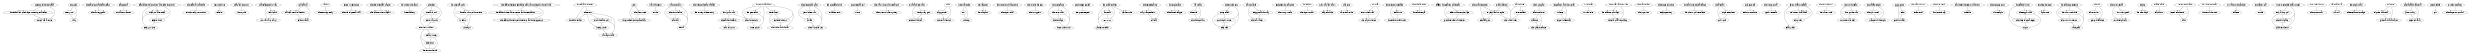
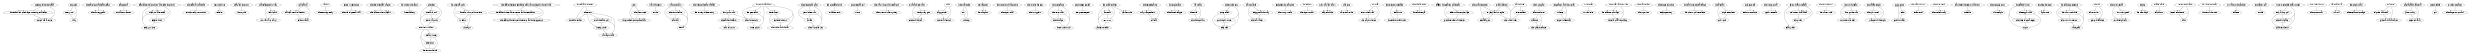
  graph {
    concentrate=true
    "Opening of the Kiel Canal"
    "The Oxford and Cambridge University Boat Race"
    "Rough Sea at Dover"
    "King John"
    "Henry VIII"
    Trilby
    "The Fairylogue and Radio-Plays"
    "The Last Egyptian"
    n9 [label="Range Rosa"]
    "Lucha de corazones"
    "Fabricación del corcho en Sant Feliu de Guixols"
    "Beby y su circo"
    "Lucha por la herencia"
    "Eclipse de sol"
    "The Infant at Snakeville"
    "Broncho Billy's True Love"
    "Den sorte drøm"
    Hamlet
    "Today and Tomorrow"
    "Simon Judit"
    "What Happened to Mary"
    "Who Will Marry Mary?"
    "Hard Cash"
    "Ana Kadova"
    "La lucha contra el destino"
    "El sino manda"
    Ivanhoe
    "The Kentucky Derby"
    "Home, Sweet Home"
    "The Life of General Villa"
    "The Life of Richard Wagner"
    "The Cabinet of Dr. Caligari"
    "The Student of Prague"
    "Alt Heidelberg"
    "Brewster's Millions"
    "The House of Mirth"
    "After Five"
    "Ready Money"
    "The Criminal Code"
    "The Man Who Could Not Lose"
    "St. Elmo"
    "Who Pays?"
    "The Fable of Higher Education That Was Too High for the Old Man"
    "The Fable of the Brash Drummer and the Nectarine"
    "The Fable of the Busy Business Boy and the Droppers-in"
    "The Hazards of Helen"
    "The Quest"
    "The Yellow Bullet"
    "Society Snobs"
    "Mind the Paint Girl"
    "Marriage Morals"
    Jess
    "Shipwrecked Among Cannibals"
    "The Silent Voice"
    "Man of the Hour"
    Mother
    "Manon Lescaut"
    "The Kiss of Hate"
    Panthea
    Fedora
    "The Silence of Dean Maitland"
    "The Mutiny of the Bounty"
    "The Squaw Man"
    "The Battle of Hearts"
    "The White Circle"
    "A Man of Sorrow"
    "The Birth of a Nation"
    "The Americano"
    "Monte Cristo"
    Intolerance
    "The Mother and the Law"
    "Broken Blossoms"
    "The Clemenceau Case"
    "A Fool There Was"
    Camille
    "When a Woman Sins"
    "The Concealed Truth"
    "Forbidden Fruit"
    "A Continental Girl"
    Virtue
    "The Man Who Couldn't Beat God"
    "The Crimson Stain Mystery"
    "A Man and His Mate"
    "Queen of the Sea"
    "Merely Mary Ann"
    Niobe
    "Cappy Ricks"
    "Homeward Bound"
    "Sweet Lavender"
    Iris
    Quinneys
    "Les vampires"
    "The Navigator"
    "The Ventures of Marguerite"
    "The Tiger's Trail"
    "The Voice in the Fog"
    "The Smugglers"
    "Young Romance"
    "The Hostage"
    "The Love Mask"
    "Those Without Sin"
    "Genie tegen geweld"
    "Het proces Begeer"
    "The Great Problem"
    "Janice Meredith"
    Fantomas
    "Yes or No"
    Scaramouche
    "Little Eve Edgarton"
    "Molly Make-Believe"
    "Old Dad"
    "The Argyle Case"
    "The Painted Flapper"
    "Bab's Diary"
    "The Knife"
    "Thundering Dawn"
    "The Butcher Boy"
    "Coney Island"
    "Leap Year"
    "Good Night, Nurse!"
    "Charity Castle"
    "The Sea Master"
    "Peggy Leads the Way"
    "Enlighten Thy Daughter"
    "The Wrong Woman"
    "The Fibbers"
    "The Tiger Woman"
    "God's Law and Man's"
    "Lady Barnacle"
    "Juan José"
    "La cortina verde"
    "On Trial"
    "Brown of Harvard"
    "The Gay Lord Quex"
    "The Princess' Necklace"
    "The Indestructible Wife"
    "Heads Win"
    "The Pullman Bride"
    "The Battle Royal"
    "Raffles, the Amateur Cracksman"
    "A Little Brother of the Rich"
    "Riders of the Purple Sage"
    "The Square Deceiver"
    "Piccadilly Jim"
    "Dr. Jekyll and Mr. Hyde"
    "The White Sister"
    "Their Compact"
    "Passion Flower"
    Clarence
    "The Spanish Dancer"
    "Vengeance - and the Woman"
    Evidence
    "Rupert of Hentzau"
    "En vinternat"
    "Vor tids helte"
    "The Outlaw and His Wife"
    "The Phantom Carriage"
    "Thomas Graals myndling"
    "The Brass Bullet"
    "The Super Sex"
    "The Finger of Justice"
    "Defying Destiny"
    "The Man from Funeral Range"
    "The Chorus Girl's Romance"
    "Social Briars"
    "God's Gold"
    "Cupid Forecloses"
    Checkers
    "Lombardi, Ltd."
    "Never Say Quit"
    "A Dark Lantern"
    "Good-Bye, Bill"
    "Red Hot Romance"
    "The Money Corral"
    "Cupid's Fireman"
    "El rey de las montañas"
    "Ellas y ellos"
    "Los buitres de la aldea"
    "El oprobio"
    "The Test of Honor"
    "The Master Mind"
    "Venus in the East"
    "You Never Can Tell"
    "Thou Art the Man"
    "An Arabian Knight"
    "The Girl I Loved"
    "Strangers of the Night"
    "Gypsy Anne"
    "Jomfru Trofast"
    Felix
    "The Mark of Zorro"
    "Robin Hood"
    "Married Life"
    "Home Talent"
    "The River's End"
-   "The Seventh Day"
+   "The Seventh Day" [label="The Nosferatu Day"]
    "Das Skelett des Herrn Markutius"
    Nosferatu
    "The Avenging Arrow"
    "White Eagle"
    "The Bashful Suitor"
    Hope
    "The Sleep of Cyma Roget"
    "The Beggar Maid"
    "Bucking the Tiger"
    "Pagan Love"
    "The Charming Deceiver"
    "Blow Your Own Horn"
    "The Man Worthwhile"
    "Vanity Fair"
    "The Kid"
    "Oliver Twist"
    "A Boy of Flanders"
    "The Love Special"
    "On the High Seas"
    "Too Much Speed"
    Destiny
    "The Last Laugh"
    "Tol'able David"
    Backbone
    "Western Firebrands"
    "Second Hand Rose"
    Tillie
    "The White Horseman"
    "Winners of the West"
    "Dr. Mabuse, the Gambler"
    Phantom
    "Hurricane's Gal"
    Trouble
    "More to Be Pitied Than Scorned"
    "Only a Shop Girl"
    "Children of Dust"
    "The Third Alarm"
    "One Week of Love"
    "The Common Law"
    "La reina mora"
    Maruxa
    "The Bright Shawl"
    "The Enchanted Cottage"
    Doloretes
    "El pobre Valbuena"
    "A fuerza de arrastrarse"
    "Gamla gatans karneval"
    "Janne Modig"
    "Löjen och tårar"
    "Second Fiddle"
    Grit
    "A Wife's Romance"
    "The Dangerous Coward"
    "Opening of the Kiel Canal" -- "The Oxford and Cambridge University Boat Race"
    "Opening of the Kiel Canal" -- "Rough Sea at Dover"
    "The Oxford and Cambridge University Boat Race" -- "Rough Sea at Dover"
    "King John" -- "Henry VIII"
    "King John" -- Trilby
    "Henry VIII" -- Trilby
    "The Fairylogue and Radio-Plays" -- "The Last Egyptian"
    n9 -- "Lucha de corazones"
    "Fabricación del corcho en Sant Feliu de Guixols" -- "Beby y su circo"
    "Fabricación del corcho en Sant Feliu de Guixols" -- "Lucha por la herencia"
    "Fabricación del corcho en Sant Feliu de Guixols" -- "Eclipse de sol"
    "Lucha por la herencia" -- "Beby y su circo"
    "Lucha por la herencia" -- "Eclipse de sol"
    "Eclipse de sol" -- "Beby y su circo"
    "The Infant at Snakeville" -- "Broncho Billy's True Love"
    "Den sorte drøm" -- Hamlet
    "Today and Tomorrow" -- "Simon Judit"
    "What Happened to Mary" -- "Who Will Marry Mary?"
    "What Happened to Mary" -- "Hard Cash"
    "Hard Cash" -- "Who Will Marry Mary?"
    "Ana Kadova" -- "La lucha contra el destino"
    "Ana Kadova" -- "El sino manda"
    "La lucha contra el destino" -- "El sino manda"
    Ivanhoe -- "The Kentucky Derby"
    "Home, Sweet Home" -- "The Life of General Villa"
    "The Life of Richard Wagner" -- "The Cabinet of Dr. Caligari"
    "The Student of Prague" -- "Alt Heidelberg"
    "Brewster's Millions" -- "The House of Mirth"
    "Brewster's Millions" -- "After Five"
    "Brewster's Millions" -- "Ready Money"
    "After Five" -- "The House of Mirth"
    "Ready Money" -- "The House of Mirth"
    "Ready Money" -- "After Five"
    "The Criminal Code" -- "The Man Who Could Not Lose"
    "The Criminal Code" -- "St. Elmo"
    "The Man Who Could Not Lose" -- "St. Elmo"
    "The Man Who Could Not Lose" -- "Who Pays?"
    "St. Elmo" -- "Who Pays?"
    "The Fable of Higher Education That Was Too High for the Old Man" -- "The Fable of the Brash Drummer and the Nectarine"
    "The Fable of Higher Education That Was Too High for the Old Man" -- "The Fable of the Busy Business Boy and the Droppers-in"
    "The Fable of the Brash Drummer and the Nectarine" -- "The Fable of the Busy Business Boy and the Droppers-in"
    "The Hazards of Helen" -- "The Quest"
    "The Hazards of Helen" -- "The Yellow Bullet"
    "The Quest" -- "The Yellow Bullet"
    "The Quest" -- "Society Snobs"
    "The Quest" -- "Mind the Paint Girl"
    "The Quest" -- "Marriage Morals"
    "Society Snobs" -- "Marriage Morals"
    "Mind the Paint Girl" -- "Society Snobs"
    "Mind the Paint Girl" -- "Marriage Morals"
    Jess -- "Shipwrecked Among Cannibals"
    Jess -- "The Silent Voice"
    "The Silent Voice" -- "Shipwrecked Among Cannibals"
    "Man of the Hour" -- Mother
    "Manon Lescaut" -- "The Kiss of Hate"
    "Manon Lescaut" -- Panthea
    "Manon Lescaut" -- Fedora
    "The Kiss of Hate" -- Panthea
    "The Kiss of Hate" -- Fedora
    Panthea -- Fedora
    "The Silence of Dean Maitland" -- "The Mutiny of the Bounty"
    "The Squaw Man" -- "The Battle of Hearts"
    "The Squaw Man" -- "The White Circle"
    "The Battle of Hearts" -- "A Man of Sorrow"
    "The White Circle" -- "Monte Cristo"
    "The Birth of a Nation" -- "The White Circle"
    "The Birth of a Nation" -- "The Americano"
    "The Birth of a Nation" -- "Monte Cristo"
    "The Birth of a Nation" -- Intolerance
    "The Birth of a Nation" -- "The Mother and the Law"
    "The Birth of a Nation" -- "Broken Blossoms"
    "The Americano" -- "The White Circle"
    "The Americano" -- "Monte Cristo"
    Intolerance -- "The Mother and the Law"
    Intolerance -- "Broken Blossoms"
    "Broken Blossoms" -- "The Mother and the Law"
    "The Clemenceau Case" -- "A Fool There Was"
    "The Clemenceau Case" -- Camille
    "The Clemenceau Case" -- "When a Woman Sins"
    "A Fool There Was" -- Camille
    "A Fool There Was" -- "When a Woman Sins"
    Camille -- "When a Woman Sins"
    "The Concealed Truth" -- "Forbidden Fruit"
    "A Continental Girl" -- Virtue
    "The Man Who Couldn't Beat God" -- "The Crimson Stain Mystery"
    "A Man and His Mate" -- "Queen of the Sea"
    "A Man and His Mate" -- "Merely Mary Ann"
    "Merely Mary Ann" -- "Queen of the Sea"
    Niobe -- "Cappy Ricks"
    Niobe -- "Homeward Bound"
    "Cappy Ricks" -- "Homeward Bound"
    "Sweet Lavender" -- Iris
    "Sweet Lavender" -- Quinneys
    Iris -- Quinneys
    "Les vampires" -- "The Navigator"
    "The Ventures of Marguerite" -- "The Tiger's Trail"
    "The Voice in the Fog" -- "The Smugglers"
    "Young Romance" -- "The Hostage"
    "Young Romance" -- "The Love Mask"
    "Young Romance" -- "Those Without Sin"
    "The Hostage" -- "Those Without Sin"
    "The Love Mask" -- "The Hostage"
    "The Love Mask" -- "Those Without Sin"
    "Genie tegen geweld" -- "Het proces Begeer"
    "The Great Problem" -- "Janice Meredith"
    "The Great Problem" -- Fantomas
    "The Great Problem" -- "Yes or No"
    "The Great Problem" -- Scaramouche
    Fantomas -- "Janice Meredith"
    Fantomas -- "Yes or No"
    "Yes or No" -- "Janice Meredith"
    "Little Eve Edgarton" -- "Molly Make-Believe"
    "Little Eve Edgarton" -- "Old Dad"
    "Molly Make-Believe" -- "Old Dad"
    "The Argyle Case" -- "The Painted Flapper"
    "Bab's Diary" -- "The Knife"
    "Bab's Diary" -- "Thundering Dawn"
    "The Knife" -- "Thundering Dawn"
    "The Butcher Boy" -- "Coney Island"
    "The Butcher Boy" -- "Leap Year"
    "The Butcher Boy" -- "Good Night, Nurse!"
    "Coney Island" -- "Leap Year"
    "Coney Island" -- "Good Night, Nurse!"
    "Good Night, Nurse!" -- "Leap Year"
    "Charity Castle" -- "The Sea Master"
    "Charity Castle" -- "Peggy Leads the Way"
    "Peggy Leads the Way" -- "The Sea Master"
    "Enlighten Thy Daughter" -- "The Wrong Woman"
    "The Fibbers" -- "The Tiger Woman"
    "God's Law and Man's" -- "Lady Barnacle"
    "Juan José" -- "La cortina verde"
    "On Trial" -- "Brown of Harvard"
    "On Trial" -- "The Gay Lord Quex"
    "Brown of Harvard" -- "The Gay Lord Quex"
    "The Princess' Necklace" -- "The Indestructible Wife"
    "The Princess' Necklace" -- "Heads Win"
    "Heads Win" -- "The Indestructible Wife"
    "The Pullman Bride" -- "The Battle Royal"
    "Raffles, the Amateur Cracksman" -- "A Little Brother of the Rich"
    "Raffles, the Amateur Cracksman" -- "Riders of the Purple Sage"
    "Riders of the Purple Sage" -- "A Little Brother of the Rich"
    "The Square Deceiver" -- "Piccadilly Jim"
    "The Square Deceiver" -- "Dr. Jekyll and Mr. Hyde"
    "Dr. Jekyll and Mr. Hyde" -- "Piccadilly Jim"
    "Dr. Jekyll and Mr. Hyde" -- "The White Sister"
    "Their Compact" -- "Passion Flower"
    "Passion Flower" -- Clarence
    "Passion Flower" -- "The Spanish Dancer"
    Clarence -- "The Spanish Dancer"
    "Vengeance - and the Woman" -- Evidence
    "Vengeance - and the Woman" -- "Rupert of Hentzau"
    Evidence -- "Rupert of Hentzau"
    "En vinternat" -- "Vor tids helte"
    "The Outlaw and His Wife" -- "The Phantom Carriage"
    "The Outlaw and His Wife" -- "Thomas Graals myndling"
    "The Phantom Carriage" -- "Thomas Graals myndling"
    "The Brass Bullet" -- "The Super Sex"
    "The Finger of Justice" -- "Defying Destiny"
    "The Man from Funeral Range" -- "The Chorus Girl's Romance"
    "Social Briars" -- "God's Gold"
    "Social Briars" -- "Cupid Forecloses"
    "Cupid Forecloses" -- "God's Gold"
    Checkers -- "Brewster's Millions"
    Checkers -- "Lombardi, Ltd."
    Checkers -- "Never Say Quit"
    "Lombardi, Ltd." -- "Brewster's Millions"
    "Lombardi, Ltd." -- "Never Say Quit"
    "Never Say Quit" -- "Brewster's Millions"
    "A Dark Lantern" -- "Dr. Jekyll and Mr. Hyde"
    "A Dark Lantern" -- "The White Sister"
    "Good-Bye, Bill" -- "Red Hot Romance"
    "The Money Corral" -- "Cupid's Fireman"
    "El rey de las montañas" -- "Ellas y ellos"
    "El rey de las montañas" -- "Los buitres de la aldea"
    "El rey de las montañas" -- "El oprobio"
    "Los buitres de la aldea" -- "El oprobio"
    "El oprobio" -- "Ellas y ellos"
    "The Test of Honor" -- "The Master Mind"
    "Venus in the East" -- "You Never Can Tell"
    "Venus in the East" -- "Thou Art the Man"
    "Thou Art the Man" -- "You Never Can Tell"
    "An Arabian Knight" -- "The Girl I Loved"
    "An Arabian Knight" -- "Strangers of the Night"
    "The Girl I Loved" -- "Strangers of the Night"
    "Gypsy Anne" -- "Jomfru Trofast"
    "Gypsy Anne" -- Felix
    Felix -- "Jomfru Trofast"
    "The Mark of Zorro" -- "Robin Hood"
    "Married Life" -- "The White Sister"
    "Married Life" -- "Home Talent"
    "Home Talent" -- "The White Sister"
    "The River's End" -- "The Seventh Day"
    "Das Skelett des Herrn Markutius" -- Nosferatu
    "The Avenging Arrow" -- "White Eagle"
    "The Bashful Suitor" -- Hope
    "The Bashful Suitor" -- "The Sleep of Cyma Roget"
    "The Bashful Suitor" -- "The Beggar Maid"
    "The Sleep of Cyma Roget" -- Hope
    "The Beggar Maid" -- Hope
    "The Beggar Maid" -- "The Sleep of Cyma Roget"
    "Bucking the Tiger" -- "Pagan Love"
    "The Charming Deceiver" -- "Blow Your Own Horn"
    "The Charming Deceiver" -- "The Man Worthwhile"
    "The Charming Deceiver" -- "Vanity Fair"
    "Blow Your Own Horn" -- "Vanity Fair"
    "The Man Worthwhile" -- "Blow Your Own Horn"
    "The Man Worthwhile" -- "Vanity Fair"
    "The Kid" -- "Oliver Twist"
    "The Kid" -- "A Boy of Flanders"
    "Oliver Twist" -- "A Boy of Flanders"
    "The Love Special" -- "On the High Seas"
    "The Love Special" -- "Too Much Speed"
    "Too Much Speed" -- "On the High Seas"
    Destiny -- "The Last Laugh"
    "Tol'able David" -- Backbone
    "Western Firebrands" -- "Second Hand Rose"
    "Western Firebrands" -- Tillie
    "Second Hand Rose" -- Tillie
    "The White Horseman" -- "Winners of the West"
    "Dr. Mabuse, the Gambler" -- Phantom
    "Hurricane's Gal" -- Trouble
    "More to Be Pitied Than Scorned" -- "Only a Shop Girl"
    "More to Be Pitied Than Scorned" -- "Children of Dust"
    "More to Be Pitied Than Scorned" -- "The Third Alarm"
    "Only a Shop Girl" -- "Children of Dust"
    "Only a Shop Girl" -- "The Third Alarm"
    "The Third Alarm" -- "Children of Dust"
    "One Week of Love" -- "The Common Law"
    "La reina mora" -- Maruxa
    "The Bright Shawl" -- "The Enchanted Cottage"
    Doloretes -- "El pobre Valbuena"
    Doloretes -- "A fuerza de arrastrarse"
    "El pobre Valbuena" -- "A fuerza de arrastrarse"
    "Gamla gatans karneval" -- "Janne Modig"
    "Gamla gatans karneval" -- "Löjen och tårar"
    "Janne Modig" -- "Löjen och tårar"
    "Second Fiddle" -- Grit
    "A Wife's Romance" -- "The Dangerous Coward"
  }
